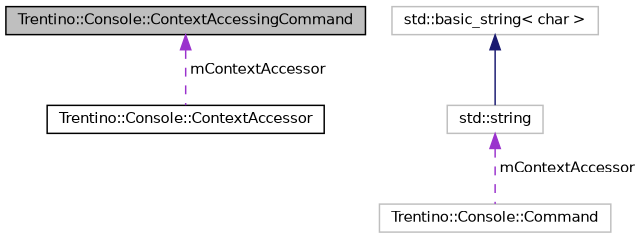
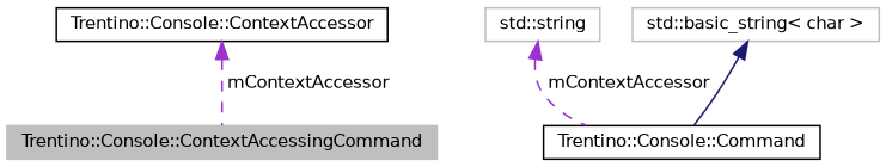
  digraph {
    node [color=black fillcolor=white fontname=Helvetica fontsize=10 shape=record style=filled]
    edge [color=darkorchid3 dir=back fontname=Helvetica fontsize=10 labelfontname=Helvetica labelfontsize=10 style=dashed]
-   n1 [fillcolor=grey75 fontcolor=black height=0.2 label="Trentino::Console::ContextAccessingCommand" width=0.4]
-   n2 [color=grey75 height=0.2 label="Trentino::Console::Command" width=0.4]
+   n1 [color=grey75 fillcolor=grey75 fontcolor=black height=0.2 label="Trentino::Console::ContextAccessingCommand" width=0.4]
+   n2 [height=0.2 label="Trentino::Console::Command" width=0.4]
    n3 [color=grey75 height=0.2 label="std::string" width=0.4]
    n4 [color=grey75 height=0.2 label="std::basic_string\< char \>" width=0.4]
    n5 [height=0.2 label="Trentino::Console::ContextAccessor" width=0.4]
    n3 -> n2 [label=" mContextAccessor"]
-   n4 -> n3 [color=midnightblue style=solid]
-   n1 -> n5 [label=" mContextAccessor"]
+   n4 -> n2 [color=midnightblue style=solid]
+   n5 -> n1 [label=" mContextAccessor"]
  }
